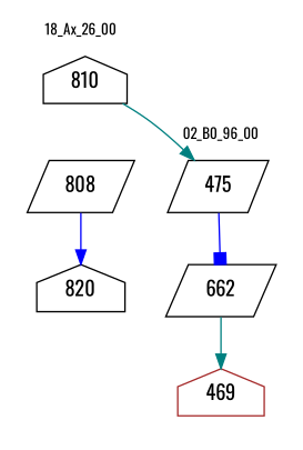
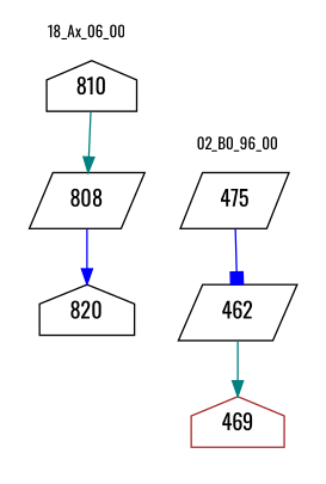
  digraph {
    fontname=Oswald
    node [color=black fontname=Oswald shape=house]
    edge [arrowhead=normal color=teal fontname=Oswald]
    n1 [label=810]
    n2 [label=808 shape=parallelogram]
    n3 [label=820]
    n4 [label=475 shape=parallelogram]
-   n5 [label=662 shape=parallelogram]
+   n5 [label=462 shape=parallelogram]
    n6 [color=brown label=469]
    subgraph cluster_1 {
      color=white
      fontsize=10
-     label="18_Ax_26_00"
+     label="18_Ax_06_00"
      n1
      n2
      n3
    }
    subgraph cluster_2 {
      color=white
      fontsize=10
      label="02_B0_96_00"
      n4
      n5
      n6
    }
-   n1 -> n4
+   n1 -> n2
    n2 -> n3 [color=blue]
    n4 -> n5 [arrowhead=box color=blue]
    n5 -> n6
  }
